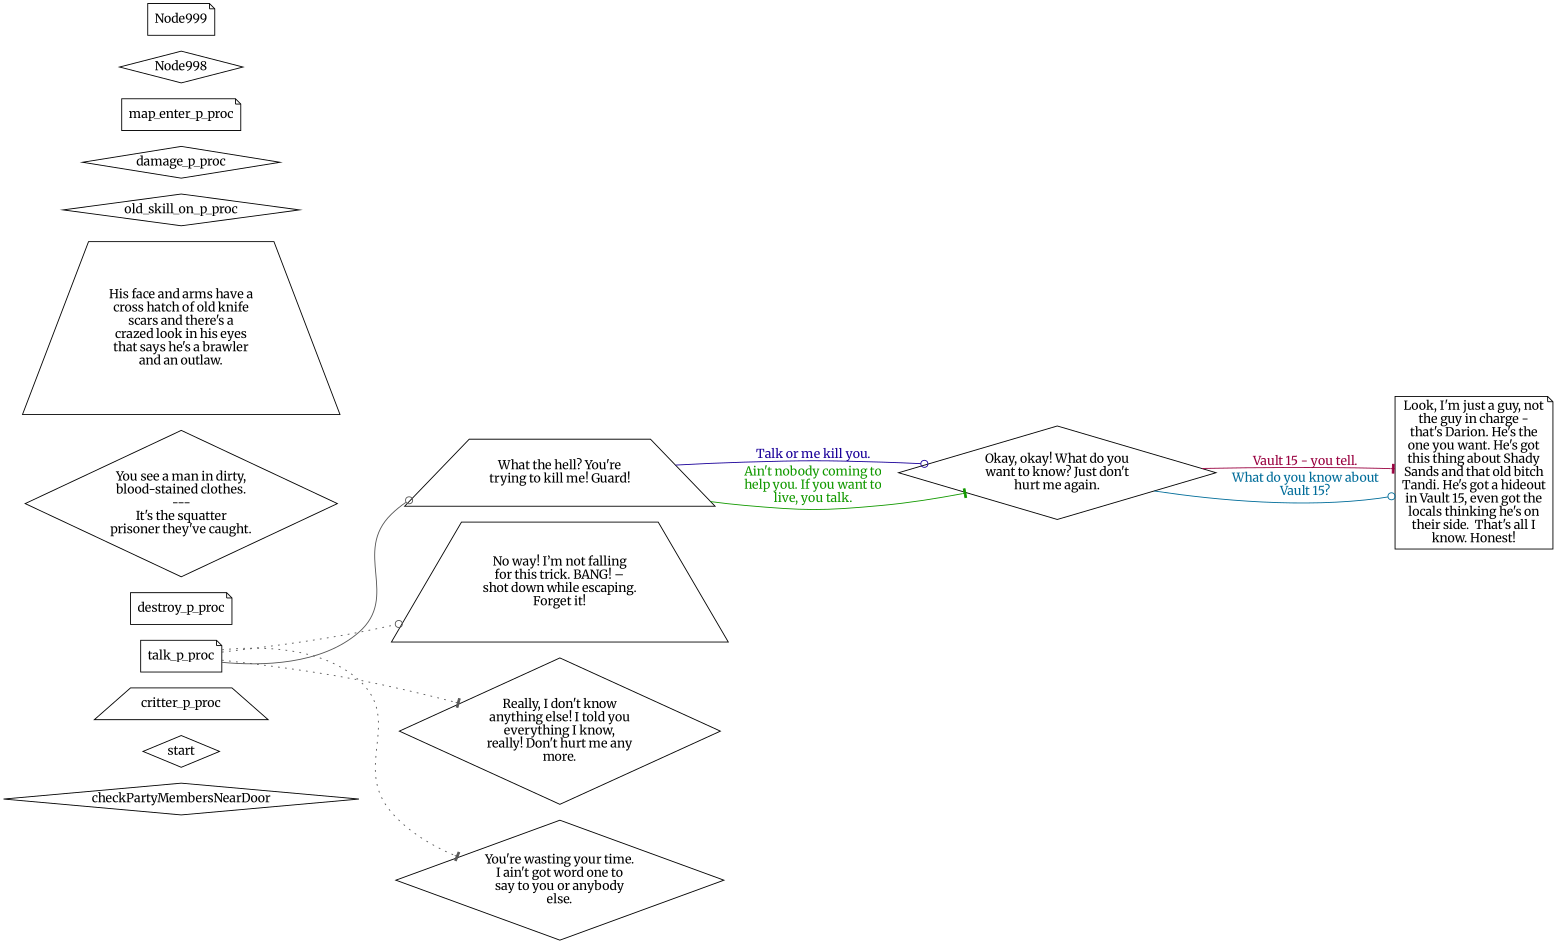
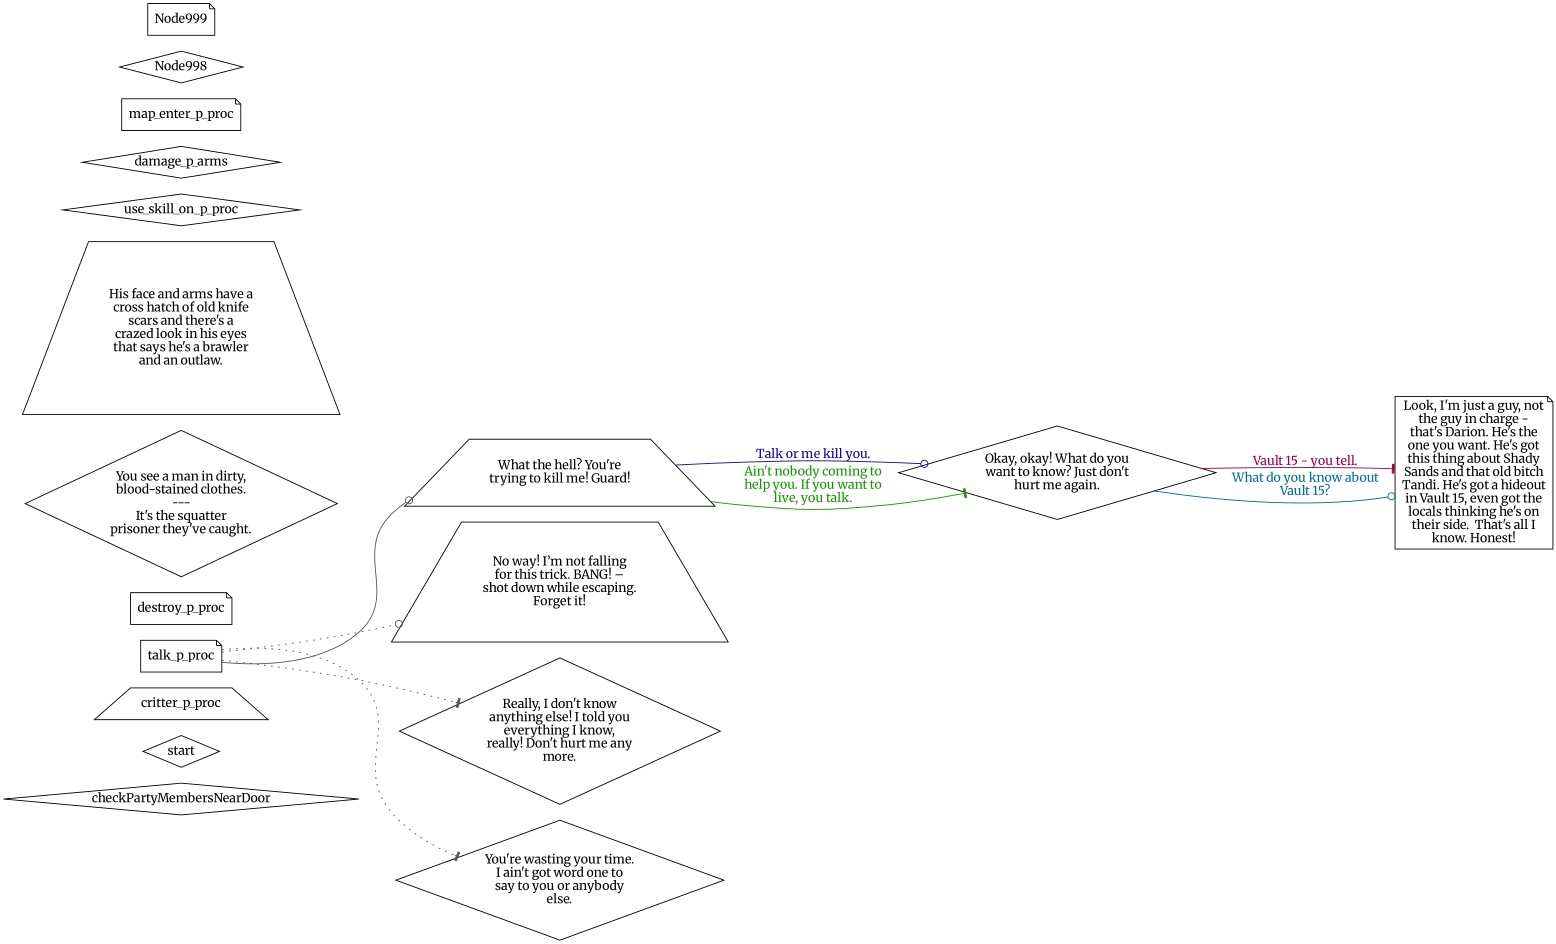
  digraph {
    fontname=Merriweather
    rankdir=LR
    node [color="#000000" fillcolor="#FFFFFF" fontname=Merriweather shape=diamond style=filled]
    edge [arrowhead=odot color="#555555" fontname=Merriweather]
    checkPartyMembersNearDoor
    start
    critter_p_proc [shape=trapezium]
    talk_p_proc [shape=note]
    n5 [label="What the hell? You're\ntrying to kill me! Guard!" shape=trapezium]
    n6 [label="No way! I’m not falling\nfor this trick. BANG! –\nshot down while escaping.\nForget it!" shape=trapezium]
    n7 [label="Really, I don't know\nanything else! I told you\neverything I know,\nreally! Don't hurt me any\nmore."]
    n8 [label="You're wasting your time.\nI ain't got word one to\nsay to you or anybody\nelse."]
    n9 [label="Okay, okay! What do you\nwant to know? Just don't\nhurt me again."]
    n10 [label="Look, I'm just a guy, not\nthe guy in charge -\nthat's Darion. He's the\none you want. He's got\nthis thing about Shady\nSands and that old bitch\nTandi. He's got a hideout\nin Vault 15, even got the\nlocals thinking he's on\ntheir side.  That's all I\nknow. Honest!" shape=note]
    destroy_p_proc [shape=note]
    n12 [label="You see a man in dirty,\nblood-stained clothes.\n---\nIt's the squatter\nprisoner they've caught."]
    n13 [label="His face and arms have a\ncross hatch of old knife\nscars and there's a\ncrazed look in his eyes\nthat says he's a brawler\nand an outlaw." shape=trapezium]
-   use_skill_on_p_proc [label=old_skill_on_p_proc]
-   damage_p_proc
+   use_skill_on_p_proc
+   damage_p_proc [label=damage_p_arms]
    map_enter_p_proc [shape=note]
    Node998
    Node999 [shape=note]
    talk_p_proc -> n5 [style=solid]
    talk_p_proc -> n6 [style=dotted]
    talk_p_proc -> n7 [arrowhead=tee style=dotted]
    talk_p_proc -> n8 [arrowhead=tee style=dotted]
    n5 -> n9 [color="#1A0099" fontcolor="#1A0099" label="Talk or me kill you."]
    n5 -> n9 [arrowhead=tee color="#129900" fontcolor="#129900" label="Ain't nobody coming to\nhelp you. If you want to\nlive, you talk."]
    n9 -> n10 [arrowhead=tee color="#99003F" fontcolor="#99003F" label="Vault 15 - you tell."]
    n9 -> n10 [color="#006C99" fontcolor="#006C99" label="What do you know about\nVault 15?"]
  }
